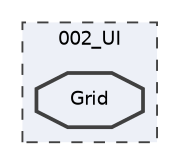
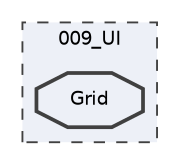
  digraph {
    compound=true
    n1 [color=grey25 fillcolor="#edf0f7" fontname=Helvetica fontsize=10 height=0.2 label=Grid shape=octagon style="filled,bold" width=0.4]
    subgraph cluster_1 {
      bgcolor="#edf0f7"
      fontname=Helvetica
      fontsize=10
-     label="002_UI"
+     label="009_UI"
      pencolor=grey25
      style="filled,dashed"
      n1
    }
  }
